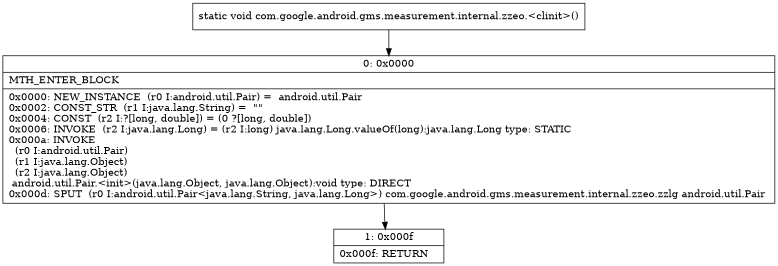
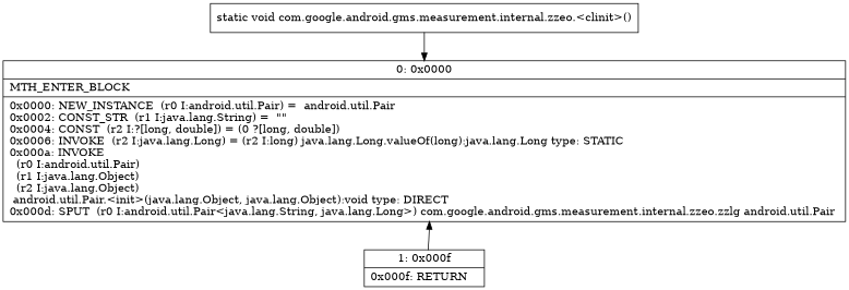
  digraph {
    node [shape=record]
    n1 [label="{0\:\ 0x0000|MTH_ENTER_BLOCK\l|0x0000: NEW_INSTANCE  (r0 I:android.util.Pair) =  android.util.Pair \l0x0002: CONST_STR  (r1 I:java.lang.String) =  \"\" \l0x0004: CONST  (r2 I:?[long, double]) = (0 ?[long, double]) \l0x0006: INVOKE  (r2 I:java.lang.Long) = (r2 I:long) java.lang.Long.valueOf(long):java.lang.Long type: STATIC \l0x000a: INVOKE  \l  (r0 I:android.util.Pair)\l  (r1 I:java.lang.Object)\l  (r2 I:java.lang.Object)\l android.util.Pair.\<init\>(java.lang.Object, java.lang.Object):void type: DIRECT \l0x000d: SPUT  (r0 I:android.util.Pair\<java.lang.String, java.lang.Long\>) com.google.android.gms.measurement.internal.zzeo.zzlg android.util.Pair \l}"]
    n2 [label="{1\:\ 0x000f|0x000f: RETURN   \l}"]
    n3 [label="{static void com.google.android.gms.measurement.internal.zzeo.\<clinit\>() }"]
-   n1 -> n2
+   n2 -> n1
    n3 -> n1
  }
